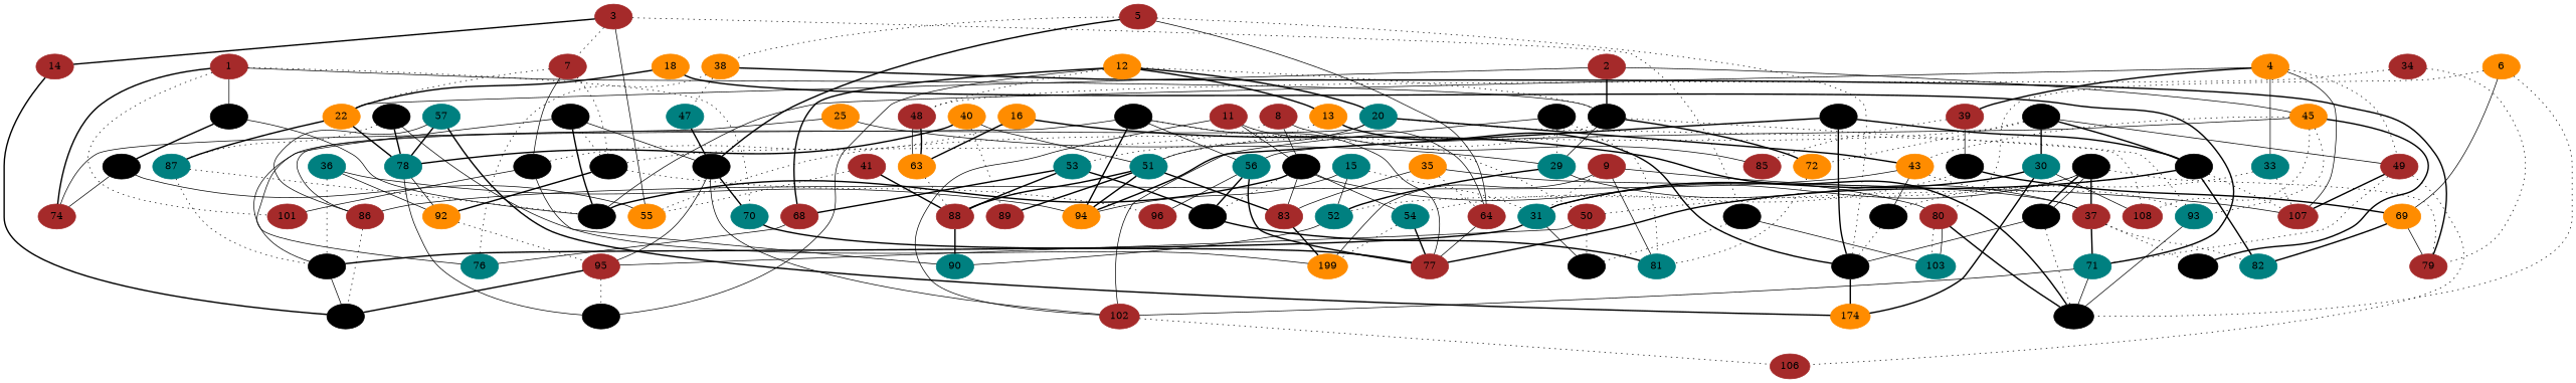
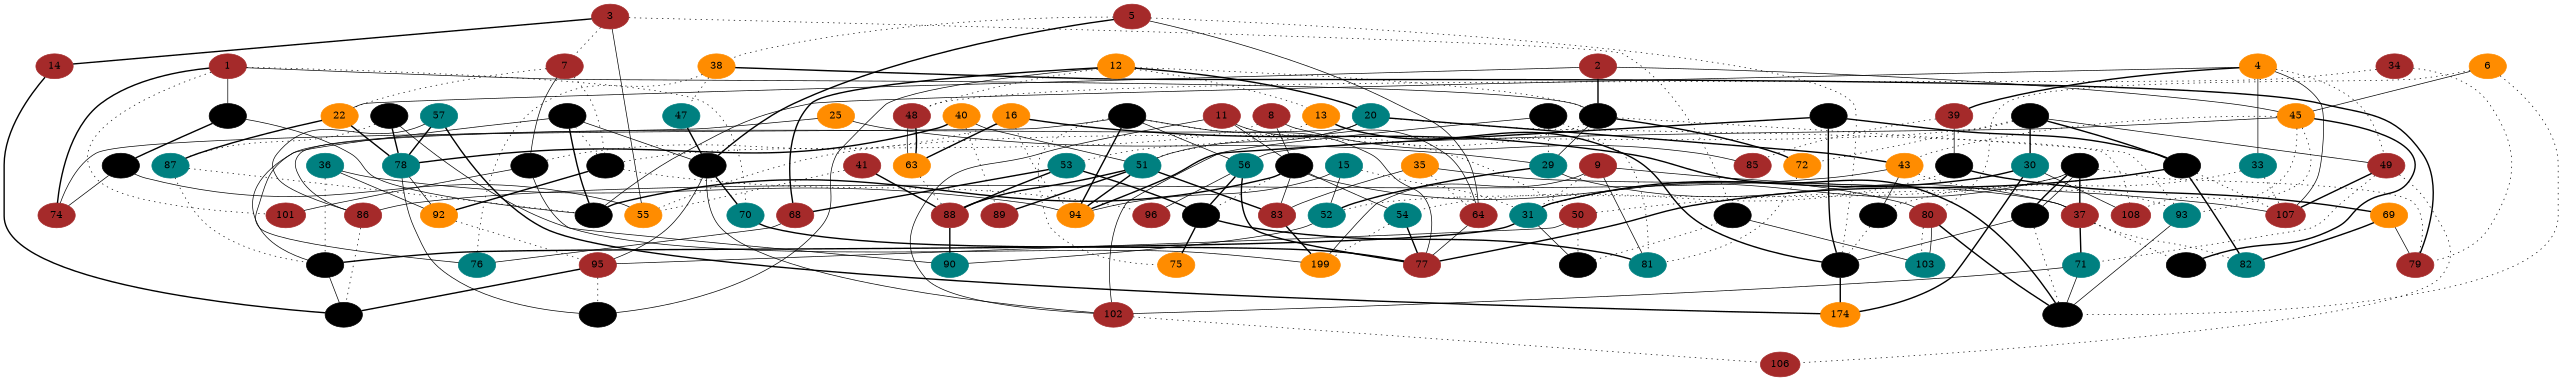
  graph {
    node [color=brown style=filled]
    edge [style=solid]
    17 [color=black]
    1
    19 [color=black]
    70 [color=teal]
    74
    101
    72 [color=darkorange]
    29 [color=teal]
    51 [color=teal]
    93 [color=teal]
    91 [color=black]
    42 [color=black]
    77
    2
    22 [color=darkorange]
    45 [color=darkorange]
    78 [color=teal]
    87 [color=teal]
    43 [color=darkorange]
    108
    56 [color=teal]
    105 [color=black]
    3
    7
    14
    55 [color=darkorange]
    58 [color=black]
    59 [color=black]
    67 [color=black]
    98 [color=black]
    65 [color=black]
    103 [color=teal]
    4 [color=darkorange]
    33 [color=teal]
    39
    49
    107
    61 [color=black]
    85
    44 [color=black]
    71 [color=teal]
    106
    38 [color=darkorange]
    5
    62 [color=black]
    64
    84 [color=black]
    79
    76 [color=teal]
    47 [color=teal]
    102
    95
    n53 [color=darkorange label=174]
    6 [color=darkorange]
    69 [color=darkorange]
    80
    100 [color=black]
    82 [color=teal]
    92 [color=darkorange]
    96
    90 [color=teal]
    8
    27 [color=black]
    54 [color=teal]
    66 [color=black]
    83
    9
    31 [color=teal]
    81 [color=teal]
    n70 [color=darkorange label=199]
    97 [color=black]
    10 [color=black]
    30 [color=teal]
    46 [color=black]
    50
    11
    12 [color=darkorange]
    13 [color=darkorange]
    20 [color=teal]
    48
    68
    99 [color=black]
    53 [color=teal]
    86
    63 [color=darkorange]
    88
    15 [color=teal]
    52 [color=teal]
    94 [color=darkorange]
    16 [color=darkorange]
    37
    89
-   18 [color=darkorange]
    23 [color=black]
+   75 [color=darkorange]
    24 [color=black]
    25 [color=darkorange]
    26 [color=black]
    73 [color=black]
    28 [color=black]
    32 [color=black]
    34
    35 [color=darkorange]
    36 [color=teal]
    40 [color=darkorange]
    41
    57 [color=teal]
    60 [color=black]
    17 -- 72 [style=bold]
    17 -- 29
    17 -- 51 [style=dotted]
    17 -- 93 [style=dotted]
    1 -- 17
    1 -- 19
    1 -- 70 [style=dotted]
    1 -- 74 [style=bold]
    1 -- 101 [style=dotted]
    19 -- 91
    19 -- 42 [style=bold]
    70 -- 77 [style=bold]
    72 -- 81 [style=dotted]
    29 -- 52 [style=bold]
    29 -- 37
    51 -- 83 [style=bold]
    51 -- 88 [style=bold]
    51 -- 94 [style=bold]
    51 -- 89 [style=bold]
    93 -- 100
    42 -- 74
    42 -- 55
    2 -- 17 [style=bold]
    2 -- 22
    2 -- 45
    22 -- 78 [style=bold]
    22 -- 87 [style=bold]
    45 -- 93 [style=dotted]
    45 -- 43 [style=dotted]
    45 -- 108 [style=dotted]
    45 -- 56
    45 -- 105 [style=bold]
    78 -- 92
    78 -- 99
    87 -- 91 [style=dotted]
    87 -- 97 [style=dotted]
    43 -- 93 [style=dotted]
    43 -- 61
    43 -- 86
    56 -- 77 [style=bold]
    56 -- 96
    56 -- 66 [style=bold]
    3 -- 7 [style=dotted]
    3 -- 14 [style=bold]
    3 -- 55
    3 -- 58 [style=dotted]
    7 -- 22 [style=dotted]
    7 -- 59 [style=dotted]
    7 -- 67
    14 -- 98 [style=bold]
    58 -- 65 [style=dotted]
    58 -- 103
    59 -- 92 [style=bold]
    59 -- 96 [style=dotted]
    67 -- 101
    67 -- 90
    4 -- 91
    4 -- 33
    4 -- 39 [style=bold]
    4 -- 49 [style=dotted]
    4 -- 107
    33 -- 107 [style=dotted]
    33 -- 61 [style=dotted]
    39 -- 85 [style=dotted]
    39 -- 44
    49 -- 107 [style=bold]
    49 -- 71 [style=dotted]
    49 -- 106 [style=dotted]
    61 -- 84 [style=dotted]
    44 -- 69 [style=bold]
    44 -- 54 [style=dotted]
    71 -- 102
    71 -- 100
    38 -- 79 [style=bold]
    38 -- 76 [style=dotted]
    38 -- 47 [style=dotted]
    5 -- 38 [style=dotted]
    5 -- 62 [style=bold]
    5 -- 64
    5 -- 84 [style=dotted]
    62 -- 70 [style=bold]
    62 -- 102
    62 -- 95
    64 -- 77
    84 -- n53 [style=bold]
    47 -- 62 [style=bold]
    102 -- 106 [style=dotted]
    95 -- 98 [style=bold]
    95 -- 99 [style=dotted]
-   6 -- 69
+   6 -- 45
    6 -- 80 [style=dotted]
    6 -- 100 [style=dotted]
    69 -- 79
    69 -- 82 [style=bold]
    80 -- 103 [style=dotted]
    80 -- 103
    80 -- 100 [style=bold]
    92 -- 95 [style=dotted]
    8 -- 59 [style=dotted]
    8 -- 85
    8 -- 27
    27 -- 91 [style=bold]
    27 -- 80
    27 -- 54
    27 -- 66 [style=dotted]
    27 -- 83
    54 -- 77 [style=bold]
    54 -- n70 [style=dotted]
    66 -- 81 [style=bold]
+   66 -- 75 [style=bold]
    83 -- n70 [style=bold]
    9 -- 107
    9 -- 31 [style=dotted]
    9 -- 81
    9 -- n70
    31 -- 65
    31 -- 97 [style=bold]
    97 -- 98
    10 -- 72 [style=dotted]
    10 -- 55 [style=dotted]
    10 -- 49
    10 -- 30 [style=bold]
    10 -- 46 [style=bold]
    30 -- 108
    30 -- n53 [style=bold]
    30 -- 31 [style=bold]
    46 -- 77 [style=bold]
    46 -- 107 [style=dotted]
    46 -- 82 [style=bold]
    46 -- 50 [style=dotted]
    50 -- 65 [style=dotted]
    50 -- 95
    11 -- 64
    11 -- 102
    11 -- 27
    12 -- 17 [style=dotted]
-   12 -- 13 [style=bold]
+   12 -- 13 [style=dotted]
    12 -- 20 [style=bold]
    12 -- 48 [style=dotted]
    12 -- 68 [style=bold]
    12 -- 99
    13 -- 84 [style=bold]
    13 -- 53 [style=dotted]
    20 -- 51
    20 -- 43 [style=bold]
    20 -- 108 [style=dotted]
    20 -- 86
    48 -- 63
    48 -- 63 [style=bold]
    68 -- 76
    53 -- 66 [style=bold]
    53 -- 68 [style=bold]
    53 -- 88 [style=bold]
    86 -- 98 [style=dotted]
    63 -- 88 [style=dotted]
    88 -- 90 [style=bold]
    15 -- 31 [style=dotted]
    15 -- 52
    15 -- 94
    52 -- 90
    16 -- 67 [style=dotted]
    16 -- 100 [style=bold]
    16 -- 63 [style=bold]
+   16 -- 94 [style=dotted]
    37 -- 105 [style=dotted]
    37 -- 71 [style=bold]
    37 -- 82 [style=dotted]
-   18 -- 22 [style=bold]
-   18 -- 71 [style=bold]
    23 -- 74
    23 -- 77
    23 -- 56
    23 -- 50 [style=dotted]
    23 -- 94 [style=bold]
+   23 -- 75 [style=dotted]
    24 -- 29 [style=dotted]
    24 -- 102
    24 -- 81 [style=dotted]
    25 -- 29
    25 -- 97
    26 -- 79 [style=dotted]
    26 -- 31
    26 -- 52 [style=dotted]
    26 -- 37 [style=bold]
    26 -- 73 [style=bold]
    26 -- 73
    73 -- 84
    73 -- 100 [style=dotted]
    28 -- 91 [style=bold]
    28 -- 59 [style=dotted]
    28 -- 62
    28 -- 76
    32 -- 84 [style=bold]
    32 -- 46 [style=bold]
    32 -- 94 [style=bold]
    34 -- 79 [style=dotted]
    34 -- 48 [style=dotted]
    35 -- 64 [style=dotted]
    35 -- 83
    35 -- 37
    36 -- 92
    36 -- 97 [style=dotted]
    36 -- 94
    40 -- 51
    40 -- 78 [style=bold]
    40 -- 89 [style=dotted]
    41 -- 55 [style=dotted]
    41 -- 88 [style=bold]
    57 -- 78 [style=bold]
    57 -- n53 [style=bold]
    57 -- 86
    60 -- 78 [style=bold]
    60 -- 87 [style=dotted]
    60 -- n70
  }
